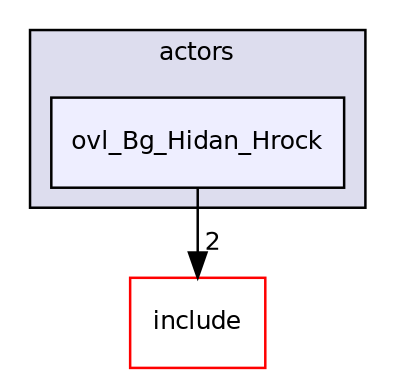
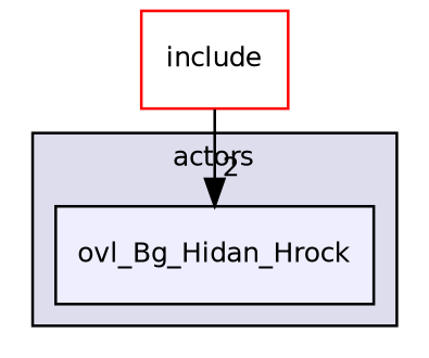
  digraph {
    compound=true
    node [fontname=Helvetica fontsize=10 shape=box style=filled]
    n1 [fillcolor="#eeeeff" label=ovl_Bg_Hidan_Hrock pencolor=black]
    n2 [color=red fillcolor=white label=include]
    subgraph cluster_1 {
      bgcolor="#ddddee"
      fontname=Helvetica
      fontsize=10
      label=actors
      pencolor=black
      n1
    }
-   n1 -> n2 [headlabel=2 labeldistance=1.5 labelfontname=Helvetica labelfontsize=10]
+   n2 -> n1 [headlabel=2 labeldistance=1.5 labelfontname=Helvetica labelfontsize=10]
  }
